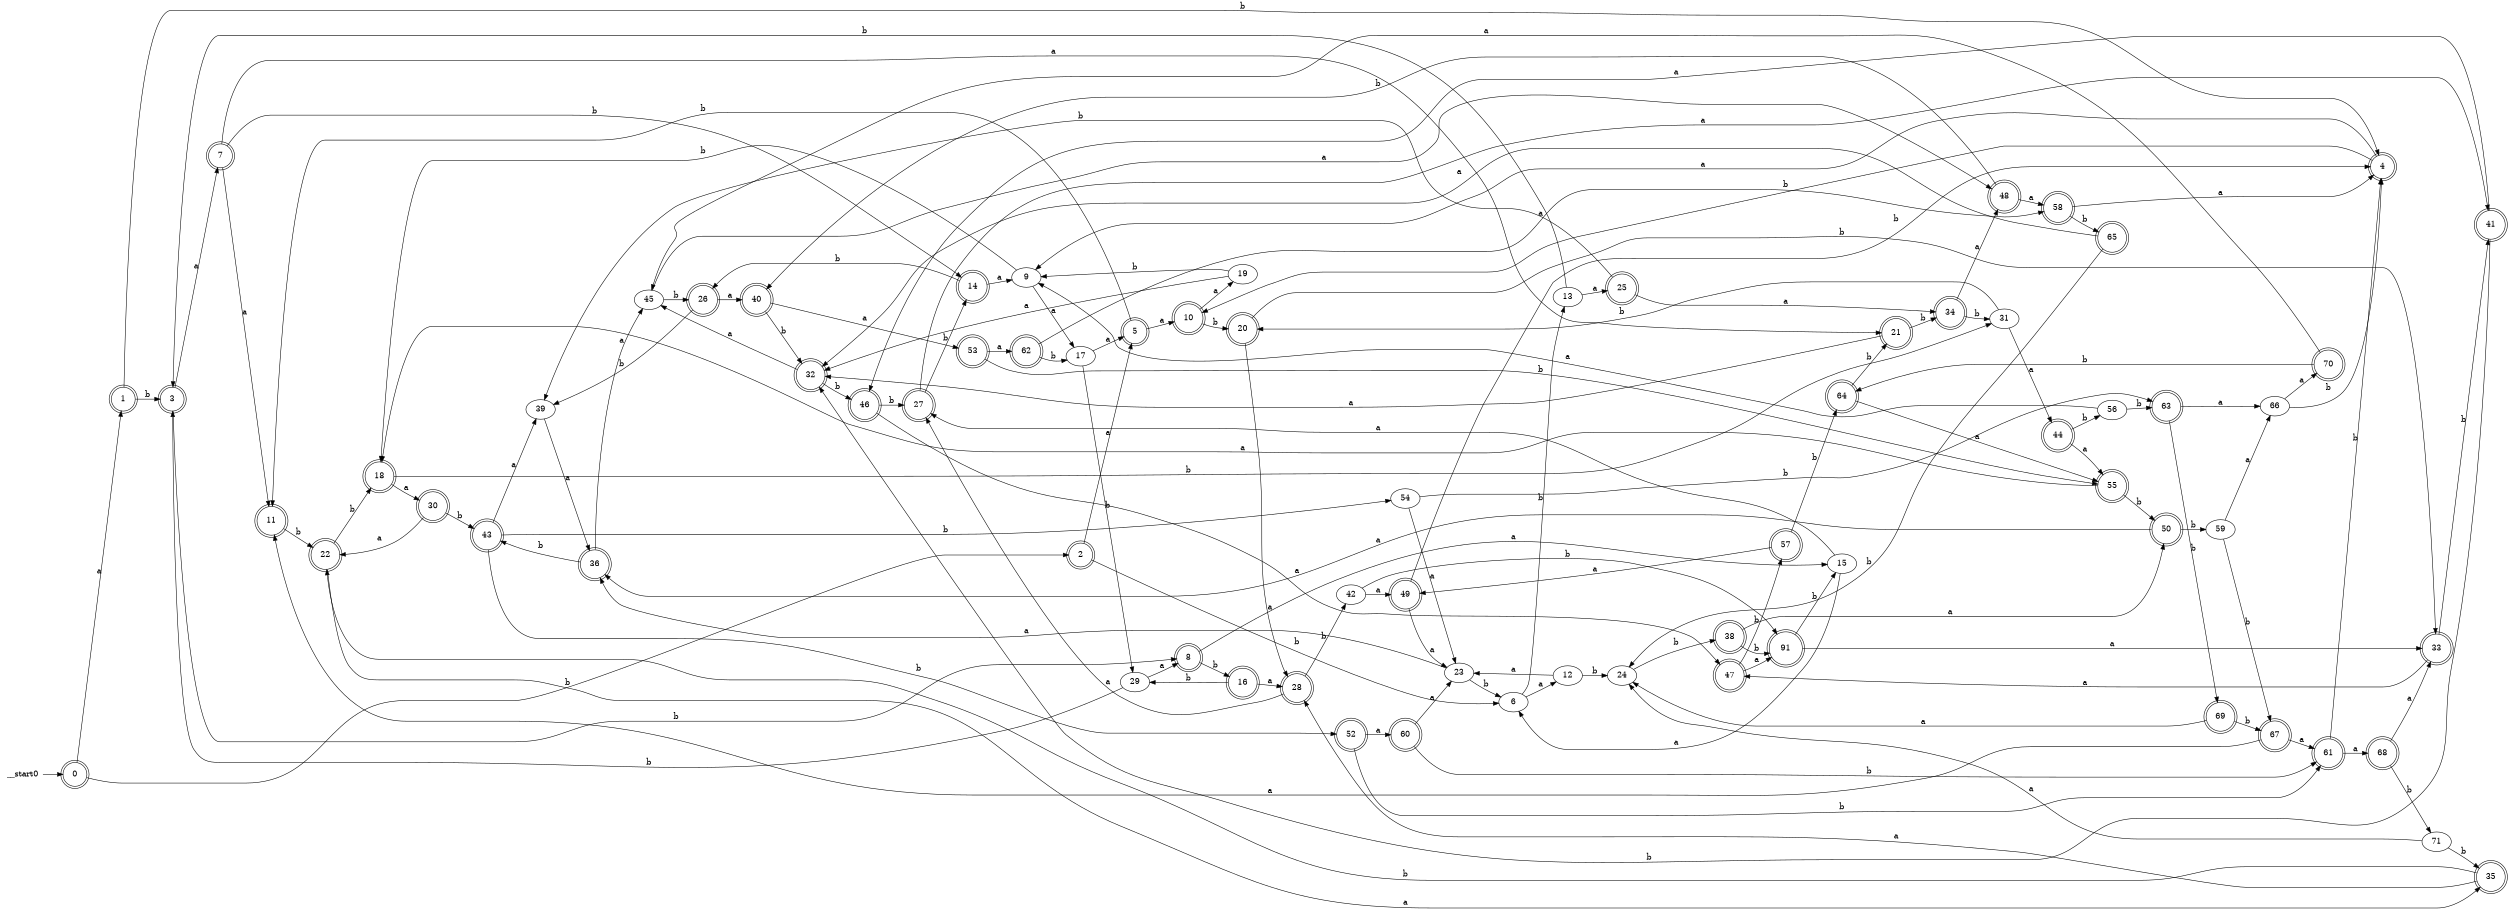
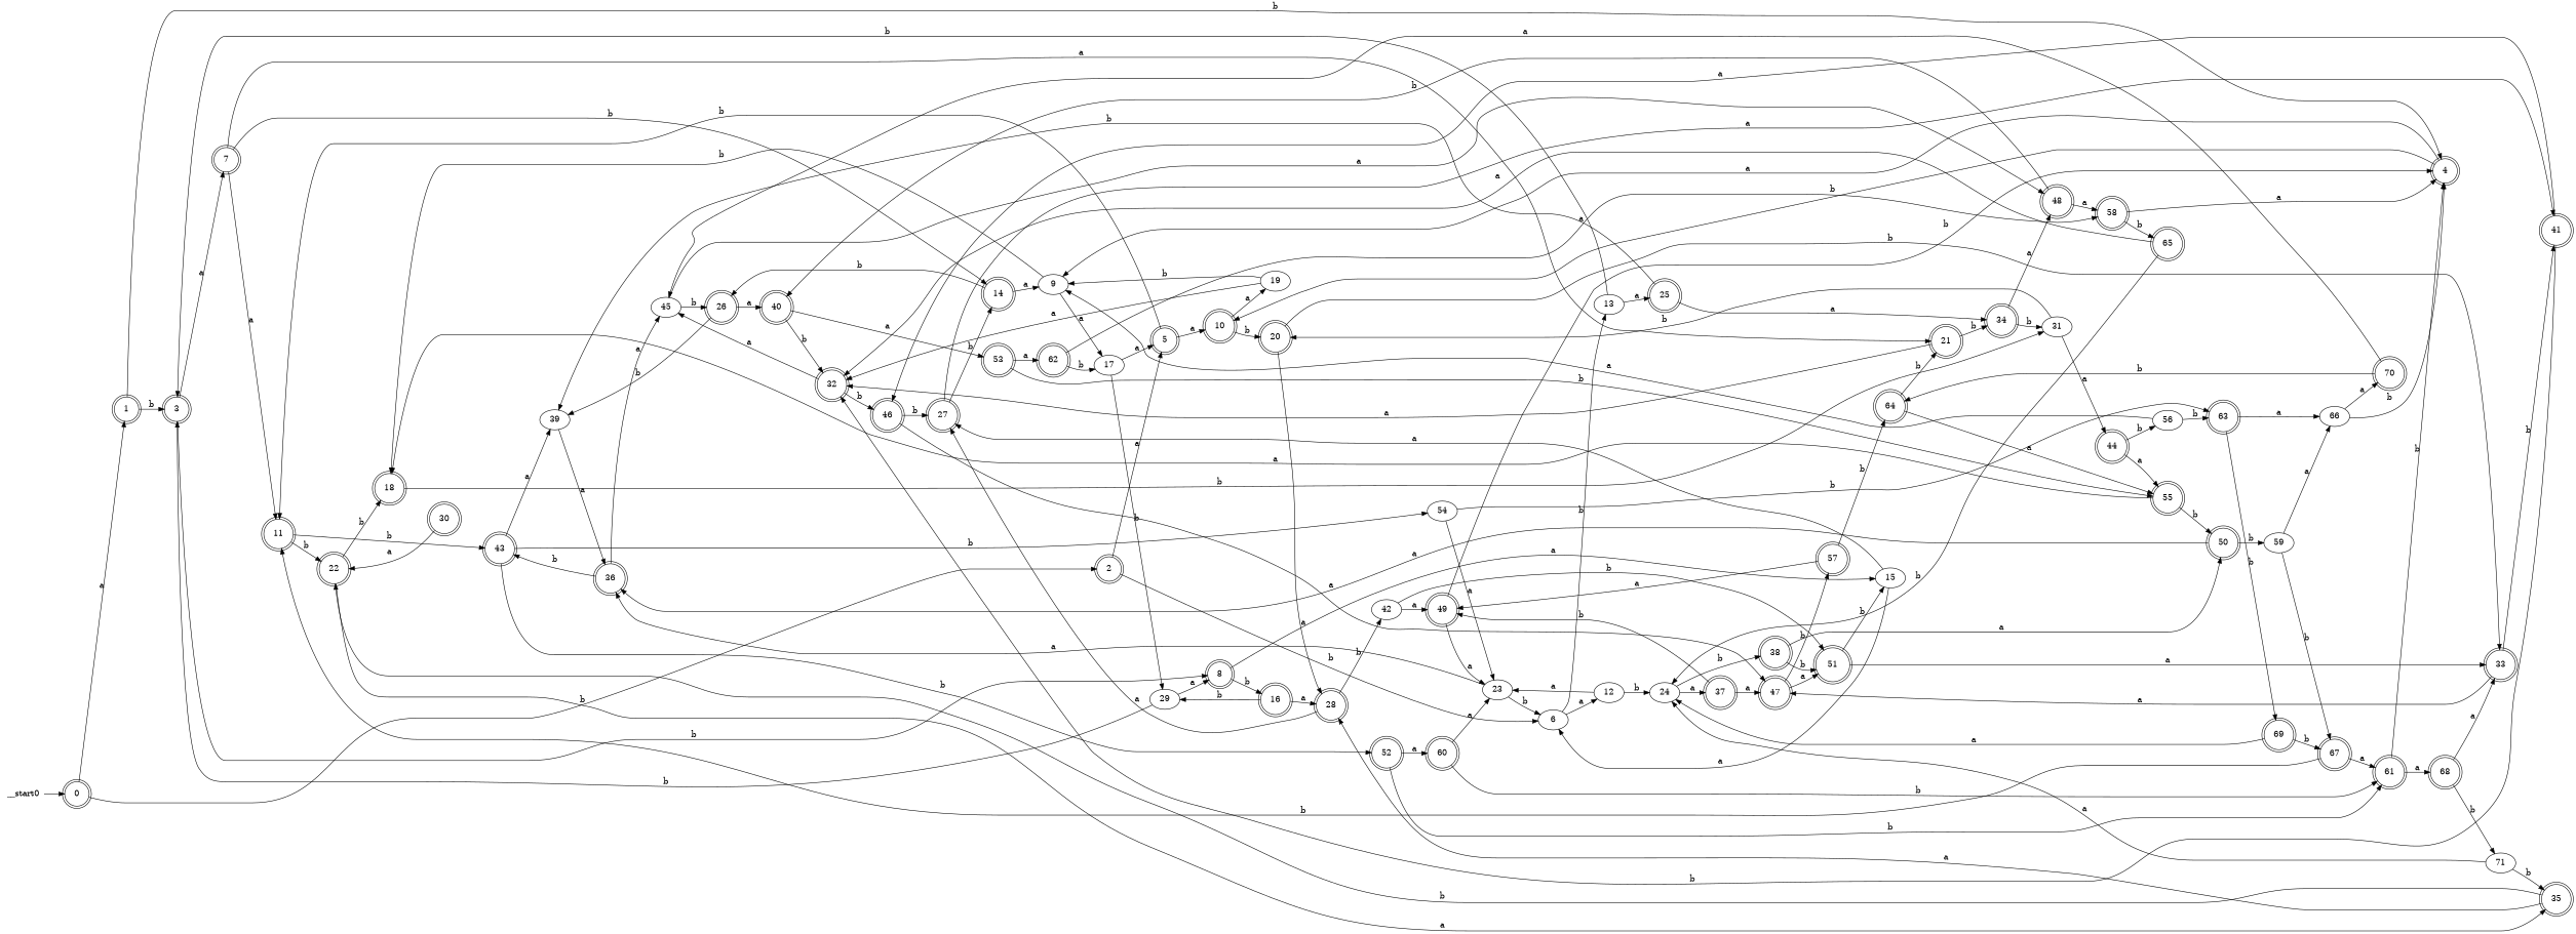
  digraph {
    rankdir=LR
    node [shape=doublecircle]
    __start0 [shape=none]
    0
    1
    2
    3
    4
    5
    6 [shape=""]
    7
    8
    9 [shape=""]
    10
    11
    12 [shape=""]
    13 [shape=""]
    14
    21
    15 [shape=""]
    16
    17 [shape=""]
    18
    19 [shape=""]
    20
    22
    23 [shape=""]
    24 [shape=""]
    25
    26
    27
    28
    29 [shape=""]
    30
    31 [shape=""]
    32
    33
    34
    35
    36
+   37
    38
    39 [shape=""]
    40
    41
    42 [shape=""]
    43
    44
    45 [shape=""]
    46
    47
    48
    49
    50
-   51 [label=91]
+   51
    53
    52
    54 [shape=""]
    55
    56 [shape=""]
    57
    58
    59 [shape=""]
    60
    61
    62
    63
    64
    65
    66 [shape=""]
    67
    68
    69
    70
    71 [shape=""]
    __start0 -> 0
    0 -> 1 [label=a]
    0 -> 2 [label=b]
    1 -> 3 [label=b]
    1 -> 4 [label=b]
    2 -> 5 [label=a]
    2 -> 6 [label=b]
    3 -> 7 [label=a]
    3 -> 8 [label=b]
    4 -> 9 [label=a]
    4 -> 10 [label=b]
    5 -> 10 [label=a]
    5 -> 11 [label=b]
    6 -> 12 [label=a]
    6 -> 13 [label=b]
    7 -> 11 [label=a]
    7 -> 14 [label=b]
    7 -> 21 [label=a]
    8 -> 15 [label=a]
    8 -> 16 [label=b]
    9 -> 17 [label=a]
    9 -> 18 [label=b]
    10 -> 19 [label=a]
    10 -> 20 [label=b]
    11 -> 22 [label=b]
    12 -> 23 [label=a]
    12 -> 24 [label=b]
    13 -> 3 [label=b]
    13 -> 25 [label=a]
    14 -> 9 [label=a]
    14 -> 26 [label=b]
    21 -> 32 [label=a]
    21 -> 34 [label=b]
    15 -> 6 [label=a]
    15 -> 27 [label=a]
    16 -> 28 [label=a]
    16 -> 29 [label=b]
    17 -> 5 [label=a]
    17 -> 29 [label=b]
-   18 -> 30 [label=a]
    18 -> 31 [label=b]
    19 -> 9 [label=b]
    19 -> 32 [label=a]
    20 -> 28 [label=a]
    20 -> 33 [label=b]
    22 -> 18 [label=b]
    22 -> 35 [label=a]
    23 -> 6 [label=b]
    23 -> 36 [label=a]
+   24 -> 37 [label=a]
    24 -> 38 [label=b]
    25 -> 34 [label=a]
    25 -> 39 [label=b]
    26 -> 39 [label=b]
    26 -> 40 [label=a]
    27 -> 14 [label=b]
    27 -> 41 [label=a]
    28 -> 27 [label=a]
    28 -> 42 [label=b]
    29 -> 3 [label=b]
    29 -> 8 [label=a]
    30 -> 22 [label=a]
-   30 -> 43 [label=b]
+   11 -> 43 [label=b]
    31 -> 20 [label=b]
    31 -> 44 [label=a]
    32 -> 45 [label=a]
    32 -> 46 [label=b]
    33 -> 41 [label=b]
    33 -> 47 [label=a]
    34 -> 31 [label=b]
    34 -> 48 [label=a]
    35 -> 22 [label=b]
    35 -> 28 [label=a]
    36 -> 43 [label=b]
    36 -> 45 [label=a]
+   37 -> 47 [label=a]
+   37 -> 49 [label=b]
    38 -> 50 [label=a]
    38 -> 51 [label=b]
    39 -> 36 [label=a]
    40 -> 32 [label=b]
    40 -> 53 [label=a]
    41 -> 32 [label=b]
    41 -> 46 [label=a]
    42 -> 49 [label=a]
    42 -> 51 [label=b]
    43 -> 39 [label=a]
    43 -> 52 [label=b]
    43 -> 54 [label=b]
    44 -> 55 [label=a]
    44 -> 56 [label=b]
    45 -> 26 [label=b]
    45 -> 48 [label=a]
    46 -> 27 [label=b]
    46 -> 47 [label=a]
    47 -> 51 [label=a]
    47 -> 57 [label=b]
    48 -> 40 [label=b]
    48 -> 58 [label=a]
    49 -> 4 [label=b]
    49 -> 23 [label=a]
    50 -> 36 [label=a]
    50 -> 59 [label=b]
    51 -> 15 [label=b]
    51 -> 33 [label=a]
    53 -> 55 [label=b]
    53 -> 62 [label=a]
    52 -> 60 [label=a]
    52 -> 61 [label=b]
    54 -> 23 [label=a]
    54 -> 63 [label=b]
    55 -> 18 [label=a]
    55 -> 50 [label=b]
    56 -> 9 [label=a]
    56 -> 63 [label=b]
    57 -> 49 [label=a]
    57 -> 64 [label=b]
    58 -> 4 [label=a]
    58 -> 65 [label=b]
    59 -> 66 [label=a]
    59 -> 67 [label=b]
    60 -> 23 [label=a]
    60 -> 61 [label=b]
    61 -> 4 [label=b]
    61 -> 68 [label=a]
    62 -> 17 [label=b]
    62 -> 58 [label=a]
    63 -> 66 [label=a]
    63 -> 69 [label=b]
    64 -> 21 [label=b]
    64 -> 55 [label=a]
    65 -> 24 [label=b]
    65 -> 32 [label=a]
    66 -> 4 [label=b]
    66 -> 70 [label=a]
-   67 -> 11 [label=a]
+   67 -> 11 [label=b]
    67 -> 61 [label=a]
    68 -> 33 [label=a]
    68 -> 71 [label=b]
    69 -> 24 [label=a]
    69 -> 67 [label=b]
    70 -> 45 [label=a]
    70 -> 64 [label=b]
    71 -> 24 [label=a]
    71 -> 35 [label=b]
  }
